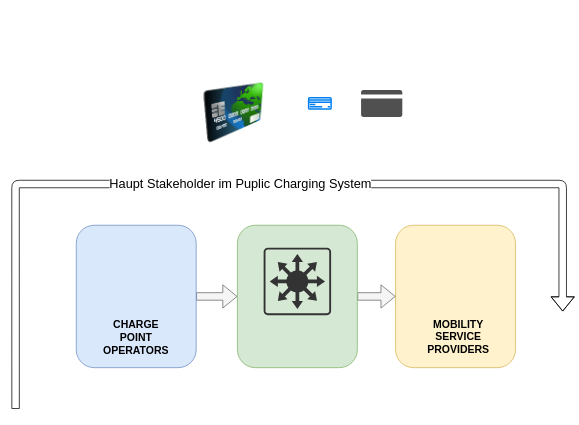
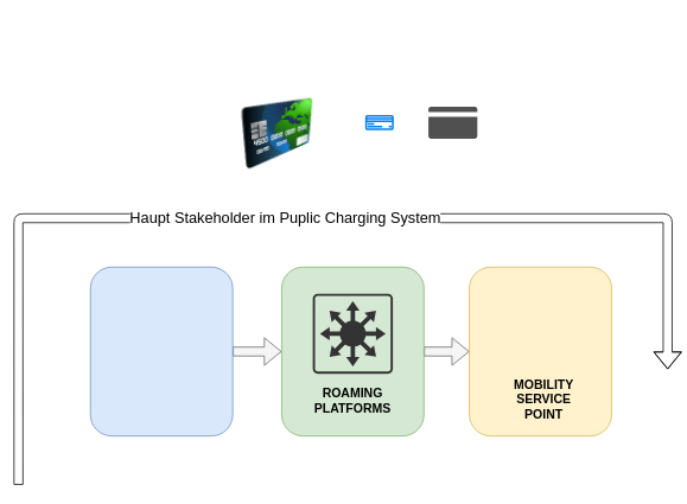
  <mxCell id="0" />
  <mxCell id="1" parent="0" />
  <mxCell id="2" value="" style="edgeStyle=none;rounded=0;orthogonalLoop=1;jettySize=auto;html=1;fontColor=#000000;entryX=0;entryY=0.5;entryDx=0;entryDy=0;fillColor=#f5f5f5;strokeColor=#666666;shape=flexArrow;" edge="1" parent="1" source="3" target="6"><mxGeometry relative="1" as="geometry"><mxPoint x="307" y="388" as="targetPoint" /></mxGeometry></mxCell>
  <mxCell id="3" value="" style="rounded=1;whiteSpace=wrap;html=1;fillColor=#dae8fc;strokeColor=#6c8ebf;" vertex="1" parent="1"><mxGeometry x="101" y="300" width="160" height="190" as="geometry" /></mxCell>
  <mxCell id="4" value="" style="rounded=1;whiteSpace=wrap;html=1;fillColor=#fff2cc;strokeColor=#d6b656;" vertex="1" parent="1"><mxGeometry x="527" y="300" width="160" height="190" as="geometry" /></mxCell>
  <mxCell id="5" value="" style="edgeStyle=none;rounded=0;orthogonalLoop=1;jettySize=auto;html=1;fontColor=#000000;entryX=0;entryY=0.5;entryDx=0;entryDy=0;fillColor=#f5f5f5;strokeColor=#666666;shape=flexArrow;" edge="1" parent="1" source="6" target="4"><mxGeometry relative="1" as="geometry"><mxPoint x="507" y="388" as="targetPoint" /></mxGeometry></mxCell>
  <mxCell id="6" value="" style="rounded=1;whiteSpace=wrap;html=1;fillColor=#d5e8d4;strokeColor=#82b366;" vertex="1" parent="1"><mxGeometry x="316" y="300" width="160" height="190" as="geometry" /></mxCell>
  <mxCell id="7" value="" style="html=1;verticalLabelPosition=bottom;align=center;labelBackgroundColor=#ffffff;verticalAlign=top;strokeWidth=2;strokeColor=#0080F0;shadow=0;dashed=0;shape=mxgraph.ios7.icons.credit_card;" vertex="1" parent="1"><mxGeometry x="411" y="130" width="30" height="15" as="geometry" /></mxCell>
  <mxCell id="8" value="" style="pointerEvents=1;shadow=0;dashed=0;html=1;strokeColor=none;fillColor=#505050;labelPosition=center;verticalLabelPosition=bottom;verticalAlign=top;outlineConnect=0;align=center;shape=mxgraph.office.concepts.credit_card;" vertex="1" parent="1"><mxGeometry x="481" y="119.5" width="55" height="36" as="geometry" /></mxCell>
  <mxCell id="9" value="" style="image;html=1;image=img/lib/clip_art/finance/Credit_Card_128x128.png" vertex="1" parent="1"><mxGeometry x="271" y="110" width="80" height="80" as="geometry" /></mxCell>
  <mxCell id="10" value="" style="shape=image;html=1;verticalAlign=top;verticalLabelPosition=bottom;labelBackgroundColor=#ffffff;imageAspect=0;aspect=fixed;image=https://cdn0.iconfinder.com/data/icons/business-collection-2027/60/credit-card-3-128.png" vertex="1" parent="1"><mxGeometry x="61" y="86" width="128" height="128" as="geometry" /></mxCell>
  <mxCell id="11" value="" style="shape=image;html=1;verticalAlign=top;verticalLabelPosition=bottom;labelBackgroundColor=#ffffff;imageAspect=0;aspect=fixed;image=https://cdn0.iconfinder.com/data/icons/business-660/512/267_Bank_deposit_cash_money-128.png" vertex="1" parent="1"><mxGeometry x="557" y="320" width="100" height="100" as="geometry" /></mxCell>
  <mxCell id="12" value="" style="points=[[0.015,0.015,0],[0.985,0.015,0],[0.985,0.985,0],[0.015,0.985,0],[0.25,0,0],[0.5,0,0],[0.75,0,0],[1,0.25,0],[1,0.5,0],[1,0.75,0],[0.75,1,0],[0.5,1,0],[0.25,1,0],[0,0.75,0],[0,0.5,0],[0,0.25,0]];verticalLabelPosition=bottom;html=1;verticalAlign=top;aspect=fixed;align=center;pointerEvents=1;shape=mxgraph.cisco19.rect;prIcon=l3_switch;fillColor=#d5e8d4;strokeColor=#333333;" vertex="1" parent="1"><mxGeometry x="351" y="330" width="90" height="90" as="geometry" /></mxCell>
  <mxCell id="13" value="" style="shape=image;html=1;verticalAlign=top;verticalLabelPosition=bottom;labelBackgroundColor=#ffffff;imageAspect=0;aspect=fixed;image=https://cdn2.iconfinder.com/data/icons/mobile-smart-phone/64/service_repair_phone_mobile_wrench_screw_driver-128.png;fontColor=#808080;strokeColor=#333333;fillColor=#B9E0A5;" vertex="1" parent="1"><mxGeometry x="136.5" y="330" width="89" height="89" as="geometry" /></mxCell>
  <mxCell id="14" value="" style="shape=image;html=1;verticalAlign=top;verticalLabelPosition=bottom;labelBackgroundColor=#ffffff;imageAspect=0;aspect=fixed;image=https://cdn2.iconfinder.com/data/icons/ios-7-icons/50/low_battery-128.png;fontColor=#000000;strokeColor=#333333;fillColor=#B9E0A5;" vertex="1" parent="1"><mxGeometry x="601" y="40" width="128" height="128" as="geometry" /></mxCell>
  <mxCell id="15" value="" style="shape=image;html=1;verticalAlign=top;verticalLabelPosition=bottom;labelBackgroundColor=#ffffff;imageAspect=0;aspect=fixed;image=https://cdn2.iconfinder.com/data/icons/ios-7-icons/50/low_battery-128.png;fontColor=#000000;strokeColor=#333333;fillColor=#B9E0A5;" vertex="1" parent="1"><mxGeometry x="181" width="128" height="128" as="geometry" y="20" /></mxCell>
- <mxCell id="16" value="&lt;b&gt;&lt;font style=&quot;font-size: 14px&quot;&gt;CHARGE POINT OPERATORS&lt;/font&gt;&lt;/b&gt;" style="text;html=1;strokeColor=none;fillColor=none;align=center;verticalAlign=middle;whiteSpace=wrap;rounded=0;fontColor=#000000;" vertex="1" parent="1"><mxGeometry x="131" y="420" width="100" height="60" as="geometry" /></mxCell>
- <mxCell id="18" value="&lt;b&gt;&lt;font style=&quot;font-size: 14px&quot;&gt;MOBILITY SERVICE PROVIDERS&lt;/font&gt;&lt;/b&gt;" style="text;html=1;strokeColor=none;fillColor=none;align=center;verticalAlign=middle;whiteSpace=wrap;rounded=0;fontColor=#000000;" vertex="1" parent="1"><mxGeometry x="561" y="419" width="100" height="60" as="geometry" /></mxCell>
+ <mxCell id="17" value="&lt;b&gt;&lt;font style=&quot;font-size: 14px&quot;&gt;ROAMING PLATFORMS&lt;br&gt;&lt;/font&gt;&lt;/b&gt;" style="text;html=1;strokeColor=none;fillColor=none;align=center;verticalAlign=middle;whiteSpace=wrap;rounded=0;fontColor=#000000;" vertex="1" parent="1"><mxGeometry x="346" y="420" width="100" height="60" as="geometry" /></mxCell>
+ <mxCell id="18" value="&lt;b&gt;&lt;font style=&quot;font-size: 14px&quot;&gt;MOBILITY SERVICE POINT&lt;/font&gt;&lt;/b&gt;" style="text;html=1;strokeColor=none;fillColor=none;align=center;verticalAlign=middle;whiteSpace=wrap;rounded=0;fontColor=#000000;" vertex="1" parent="1"><mxGeometry x="561" y="419" width="100" height="60" as="geometry" /></mxCell>
  <mxCell id="19" value="" style="endArrow=classic;html=1;fontColor=#000000;edgeStyle=orthogonalEdgeStyle;shape=flexArrow;" edge="1" parent="1"><mxGeometry relative="1" as="geometry"><mxPoint x="20.06" y="545" as="sourcePoint" /><mxPoint x="750" y="415" as="targetPoint" /><Array as="points"><mxPoint x="20" y="545" /><mxPoint x="20" y="245" /><mxPoint x="720" y="245" /></Array></mxGeometry></mxCell>
  <mxCell id="20" value="Haupt Stakeholder im Puplic Charging System" style="edgeLabel;resizable=0;html=1;align=center;verticalAlign=middle;fontSize=17;" connectable="0" vertex="1" parent="19"><mxGeometry relative="1" as="geometry" /></mxCell>
